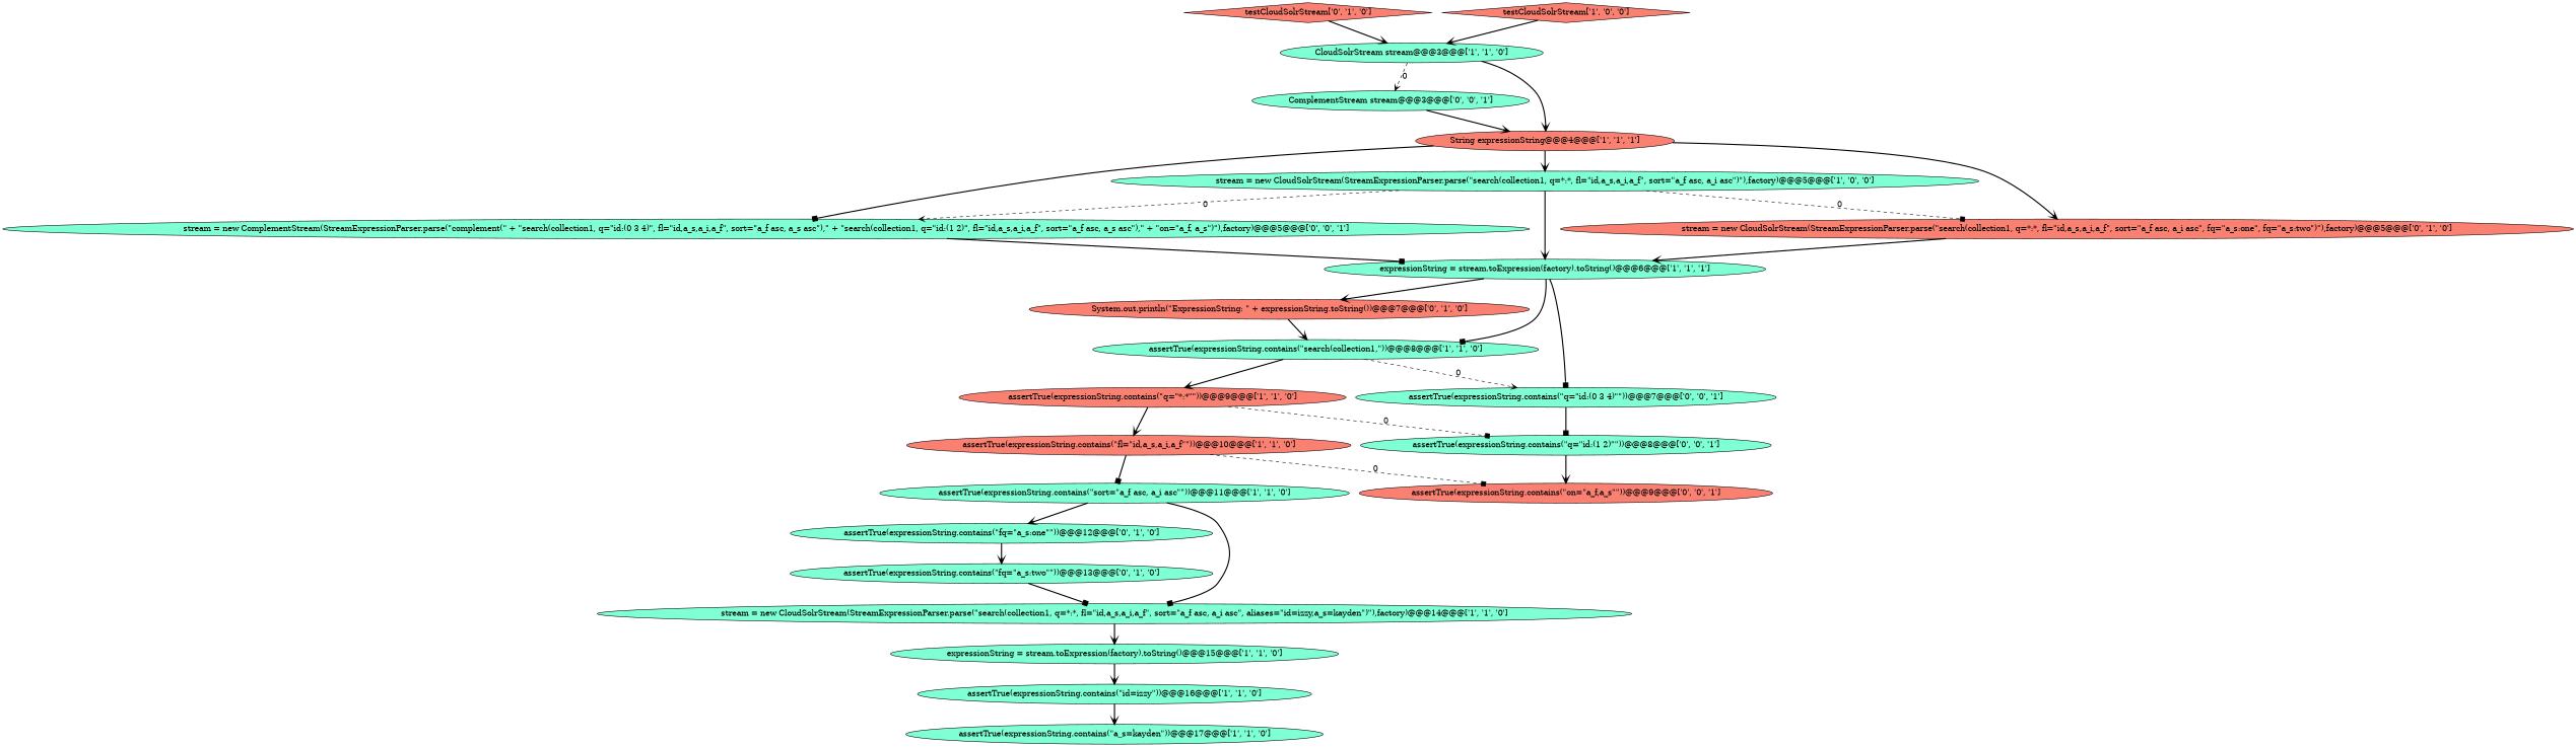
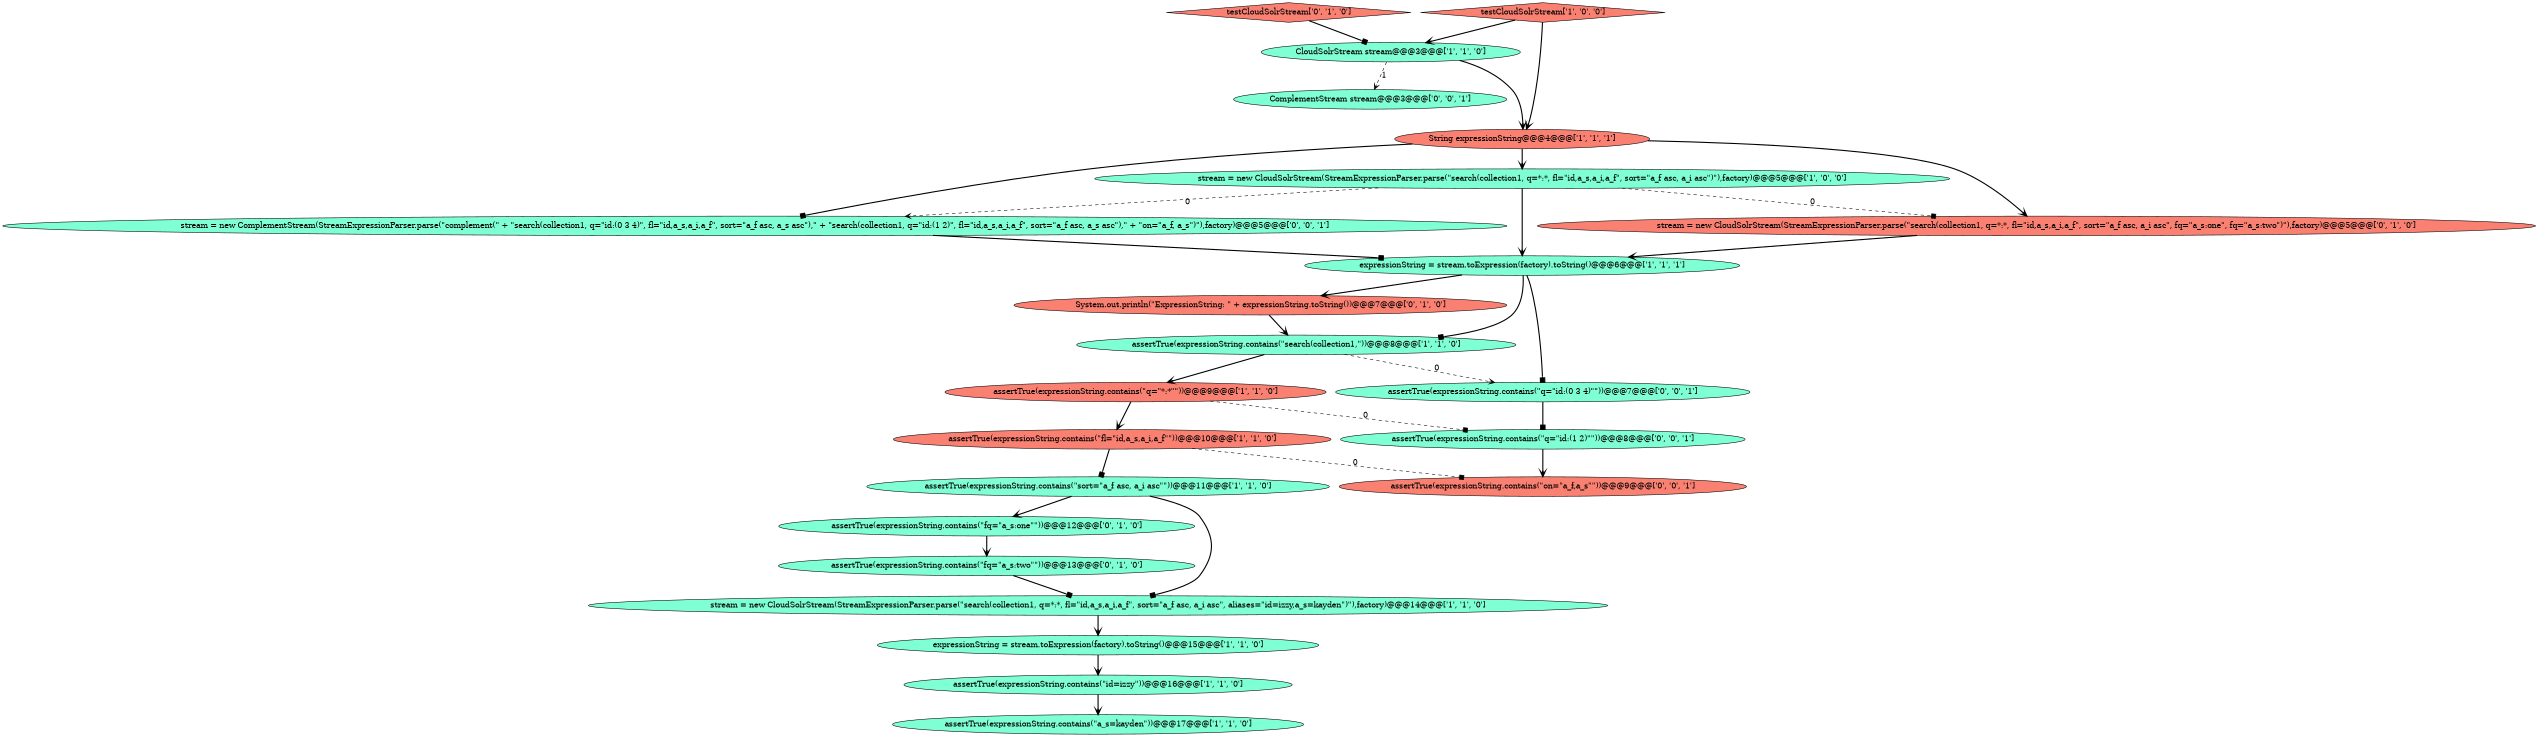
  digraph {
    node [fillcolor=aquamarine shape=ellipse style=filled]
    edge [arrowhead=vee style=bold]
    n1 [label="assertTrue(expressionString.contains(\"id=izzy\"))@@@16@@@['1', '1', '0']"]
    n2 [label="assertTrue(expressionString.contains(\"a_s=kayden\"))@@@17@@@['1', '1', '0']"]
    n3 [label="assertTrue(expressionString.contains(\"q=\"id:(1 2)\"\"))@@@8@@@['0', '0', '1']"]
    n4 [fillcolor=salmon label="assertTrue(expressionString.contains(\"on=\"a_f,a_s\"\"))@@@9@@@['0', '0', '1']"]
    n5 [label="ComplementStream stream@@@3@@@['0', '0', '1']"]
    n6 [fillcolor=salmon label="String expressionString@@@4@@@['1', '1', '1']"]
    n7 [label="assertTrue(expressionString.contains(\"fq=\"a_s:two\"\"))@@@13@@@['0', '1', '0']"]
    n8 [label="stream = new CloudSolrStream(StreamExpressionParser.parse(\"search(collection1, q=*:*, fl=\"id,a_s,a_i,a_f\", sort=\"a_f asc, a_i asc\", aliases=\"id=izzy,a_s=kayden\")\"),factory)@@@14@@@['1', '1', '0']"]
    n9 [label="expressionString = stream.toExpression(factory).toString()@@@15@@@['1', '1', '0']"]
    n10 [label="stream = new ComplementStream(StreamExpressionParser.parse(\"complement(\" + \"search(collection1, q=\"id:(0 3 4)\", fl=\"id,a_s,a_i,a_f\", sort=\"a_f asc, a_s asc\"),\" + \"search(collection1, q=\"id:(1 2)\", fl=\"id,a_s,a_i,a_f\", sort=\"a_f asc, a_s asc\"),\" + \"on=\"a_f, a_s\")\"),factory)@@@5@@@['0', '0', '1']"]
    n11 [label="expressionString = stream.toExpression(factory).toString()@@@6@@@['1', '1', '1']"]
    n12 [label="assertTrue(expressionString.contains(\"search(collection1,\"))@@@8@@@['1', '1', '0']"]
    n13 [fillcolor=salmon label="System.out.println(\"ExpressionString: \" + expressionString.toString())@@@7@@@['0', '1', '0']"]
    n14 [label="assertTrue(expressionString.contains(\"q=\"id:(0 3 4)\"\"))@@@7@@@['0', '0', '1']"]
    n15 [fillcolor=salmon label="assertTrue(expressionString.contains(\"q=\"*:*\"\"))@@@9@@@['1', '1', '0']"]
    n16 [fillcolor=salmon label="assertTrue(expressionString.contains(\"fl=\"id,a_s,a_i,a_f\"\"))@@@10@@@['1', '1', '0']"]
    n17 [label="assertTrue(expressionString.contains(\"sort=\"a_f asc, a_i asc\"\"))@@@11@@@['1', '1', '0']"]
    n18 [fillcolor=salmon label="stream = new CloudSolrStream(StreamExpressionParser.parse(\"search(collection1, q=*:*, fl=\"id,a_s,a_i,a_f\", sort=\"a_f asc, a_i asc\", fq=\"a_s:one\", fq=\"a_s:two\")\"),factory)@@@5@@@['0', '1', '0']"]
    n19 [label="stream = new CloudSolrStream(StreamExpressionParser.parse(\"search(collection1, q=*:*, fl=\"id,a_s,a_i,a_f\", sort=\"a_f asc, a_i asc\")\"),factory)@@@5@@@['1', '0', '0']"]
    n20 [label="assertTrue(expressionString.contains(\"fq=\"a_s:one\"\"))@@@12@@@['0', '1', '0']"]
    n21 [fillcolor=salmon label="testCloudSolrStream['1', '0', '0']" shape=diamond]
    n22 [label="CloudSolrStream stream@@@3@@@['1', '1', '0']"]
    n23 [fillcolor=salmon label="testCloudSolrStream['0', '1', '0']" shape=diamond]
    n1 -> n2
    n3 -> n4
-   n5 -> n6
+   n21 -> n6
    n6 -> n10 [arrowhead=box]
    n6 -> n18
    n6 -> n19
    n7 -> n8 [arrowhead=box]
    n8 -> n9
    n9 -> n1
    n10 -> n11 [arrowhead=box]
    n11 -> n12 [arrowhead=box]
    n11 -> n13
    n11 -> n14 [arrowhead=box]
    n12 -> n14 [label=0 style=dashed]
    n12 -> n15
    n13 -> n12
    n14 -> n3 [arrowhead=box]
    n15 -> n3 [arrowhead=box label=0 style=dashed]
    n15 -> n16
    n16 -> n4 [arrowhead=box label=0 style=dashed]
    n16 -> n17 [arrowhead=box]
    n17 -> n8 [arrowhead=box]
    n17 -> n20
    n18 -> n11
    n19 -> n10 [label=0 style=dashed]
    n19 -> n11
    n19 -> n18 [arrowhead=box label=0 style=dashed]
    n20 -> n7
    n21 -> n22
-   n22 -> n5 [label=0 style=dashed]
+   n22 -> n5 [label=1 style=dashed]
    n22 -> n6
-   n23 -> n22
+   n23 -> n22 [arrowhead=box]
  }
